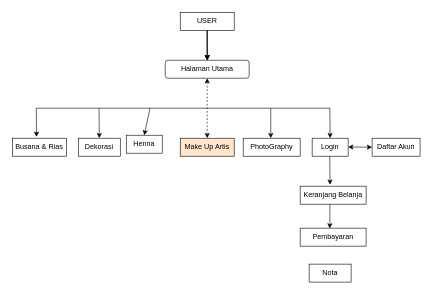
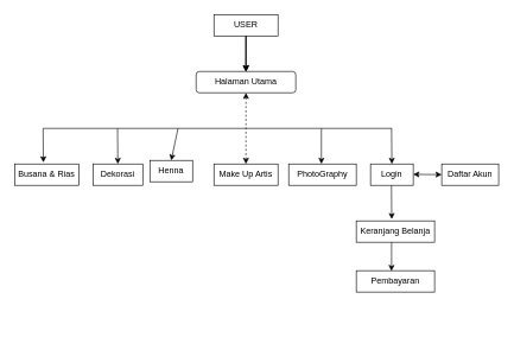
  <mxCell id="0" />
  <mxCell id="1" parent="0" />
  <mxCell id="2" value="" style="edgeStyle=orthogonalEdgeStyle;curved=0;rounded=1;sketch=0;orthogonalLoop=1;jettySize=auto;html=1;" edge="1" parent="1" source="4" target="6"><mxGeometry relative="1" as="geometry" /></mxCell>
  <mxCell id="3" value="" style="edgeStyle=orthogonalEdgeStyle;curved=0;rounded=1;sketch=0;orthogonalLoop=1;jettySize=auto;html=1;" edge="1" parent="1" source="4" target="6"><mxGeometry relative="1" as="geometry" /></mxCell>
  <mxCell id="4" value="USER" style="rounded=0;whiteSpace=wrap;html=1;" vertex="1" parent="1"><mxGeometry x="300" y="20" width="90" height="30" as="geometry" /></mxCell>
  <mxCell id="5" value="" style="endArrow=classic;html=1;entryX=0.5;entryY=0;entryDx=0;entryDy=0;" edge="1" parent="1" source="4" target="6"><mxGeometry width="50" height="50" relative="1" as="geometry"><mxPoint x="344.58" y="60" as="sourcePoint" /><mxPoint x="344.58" y="110" as="targetPoint" /><Array as="points"><mxPoint x="345" y="80" /></Array></mxGeometry></mxCell>
  <mxCell id="6" value="Halaman Utama" style="whiteSpace=wrap;html=1;rounded=1;" vertex="1" parent="1"><mxGeometry x="275" y="100" width="140" height="30" as="geometry" /></mxCell>
  <mxCell id="7" value="" style="endArrow=classic;startArrow=classic;html=1;entryX=0.5;entryY=1;entryDx=0;entryDy=0;exitX=0.5;exitY=0;exitDx=0;exitDy=0;dashed=1;" edge="1" parent="1" source="15" target="6"><mxGeometry width="50" height="50" relative="1" as="geometry"><mxPoint x="345" y="210" as="sourcePoint" /><mxPoint x="345" y="170" as="targetPoint" /></mxGeometry></mxCell>
  <mxCell id="8" value="" style="endArrow=none;html=1;" edge="1" parent="1"><mxGeometry width="50" height="50" relative="1" as="geometry"><mxPoint x="60" y="180" as="sourcePoint" /><mxPoint x="550" y="180" as="targetPoint" /></mxGeometry></mxCell>
  <mxCell id="9" value="" style="endArrow=classic;html=1;entryX=0.448;entryY=-0.072;entryDx=0;entryDy=0;entryPerimeter=0;" edge="1" parent="1" target="10"><mxGeometry width="50" height="50" relative="1" as="geometry"><mxPoint x="60" y="180" as="sourcePoint" /><mxPoint x="60" y="220" as="targetPoint" /></mxGeometry></mxCell>
  <mxCell id="10" value="&lt;font face=&quot;arial&quot;&gt;Busana &amp;amp; Rias&lt;/font&gt;" style="rounded=0;whiteSpace=wrap;html=1;" vertex="1" parent="1"><mxGeometry x="20" y="230" width="90" height="30" as="geometry" /></mxCell>
  <mxCell id="11" value="" style="endArrow=classic;html=1;entryX=0.5;entryY=0;entryDx=0;entryDy=0;" edge="1" parent="1" target="12"><mxGeometry width="50" height="50" relative="1" as="geometry"><mxPoint x="164.58" y="180" as="sourcePoint" /><mxPoint x="164.58" y="210" as="targetPoint" /></mxGeometry></mxCell>
  <mxCell id="12" value="Dekorasi" style="rounded=0;whiteSpace=wrap;html=1;sketch=0;" vertex="1" parent="1"><mxGeometry x="130" y="230" width="70" height="30" as="geometry" /></mxCell>
  <mxCell id="13" value="" style="endArrow=classic;html=1;entryX=0.5;entryY=0;entryDx=0;entryDy=0;" edge="1" parent="1" target="14"><mxGeometry width="50" height="50" relative="1" as="geometry"><mxPoint x="249.58" y="180" as="sourcePoint" /><mxPoint x="250" y="220" as="targetPoint" /></mxGeometry></mxCell>
  <mxCell id="14" value="Henna" style="rounded=0;whiteSpace=wrap;html=1;sketch=0;" vertex="1" parent="1"><mxGeometry x="210" y="225" width="60" height="30" as="geometry" /></mxCell>
- <mxCell id="15" value="Make Up Artis" style="rounded=0;whiteSpace=wrap;html=1;sketch=0;fillColor=#ffe6cc;" vertex="1" parent="1"><mxGeometry x="300" y="230" width="90" height="30" as="geometry" /></mxCell>
+ <mxCell id="15" value="Make Up Artis" style="rounded=0;whiteSpace=wrap;html=1;sketch=0;" vertex="1" parent="1"><mxGeometry x="300" y="230" width="90" height="30" as="geometry" /></mxCell>
  <mxCell id="16" value="" style="endArrow=classic;html=1;" edge="1" parent="1"><mxGeometry width="50" height="50" relative="1" as="geometry"><mxPoint x="451" y="180" as="sourcePoint" /><mxPoint x="451" y="230" as="targetPoint" /></mxGeometry></mxCell>
  <mxCell id="17" value="PhotoGraphy" style="rounded=0;whiteSpace=wrap;html=1;sketch=0;" vertex="1" parent="1"><mxGeometry x="405" y="230" width="95" height="30" as="geometry" /></mxCell>
  <mxCell id="18" value="" style="endArrow=classic;html=1;entryX=0.5;entryY=0;entryDx=0;entryDy=0;" edge="1" parent="1" target="19"><mxGeometry width="50" height="50" relative="1" as="geometry"><mxPoint x="549.58" y="180" as="sourcePoint" /><mxPoint x="549.58" y="230" as="targetPoint" /></mxGeometry></mxCell>
  <mxCell id="19" value="Login" style="rounded=0;whiteSpace=wrap;html=1;sketch=0;" vertex="1" parent="1"><mxGeometry x="520" y="230" width="60" height="30" as="geometry" /></mxCell>
  <mxCell id="20" value="" style="endArrow=classic;startArrow=classic;html=1;entryX=0;entryY=0.5;entryDx=0;entryDy=0;" edge="1" parent="1" target="21"><mxGeometry width="50" height="50" relative="1" as="geometry"><mxPoint x="580" y="244.62" as="sourcePoint" /><mxPoint x="620" y="245" as="targetPoint" /></mxGeometry></mxCell>
  <mxCell id="21" value="Daftar Akun" style="rounded=0;whiteSpace=wrap;html=1;sketch=0;" vertex="1" parent="1"><mxGeometry x="620" y="230" width="80" height="30" as="geometry" /></mxCell>
  <mxCell id="22" value="" style="endArrow=classic;html=1;entryX=0.453;entryY=-0.08;entryDx=0;entryDy=0;entryPerimeter=0;" edge="1" parent="1" target="23"><mxGeometry width="50" height="50" relative="1" as="geometry"><mxPoint x="549.4" y="260" as="sourcePoint" /><mxPoint x="550.6" y="300" as="targetPoint" /></mxGeometry></mxCell>
  <mxCell id="23" value="Keranjang Belanja" style="rounded=0;whiteSpace=wrap;html=1;sketch=0;" vertex="1" parent="1"><mxGeometry x="500" y="310" width="110" height="30" as="geometry" /></mxCell>
  <mxCell id="24" style="edgeStyle=orthogonalEdgeStyle;curved=0;rounded=1;sketch=0;orthogonalLoop=1;jettySize=auto;html=1;exitX=0.5;exitY=1;exitDx=0;exitDy=0;" edge="1" parent="1" source="23" target="23"><mxGeometry relative="1" as="geometry" /></mxCell>
  <mxCell id="25" value="" style="endArrow=classic;html=1;entryX=0.449;entryY=0.017;entryDx=0;entryDy=0;entryPerimeter=0;" edge="1" parent="1" target="26"><mxGeometry width="50" height="50" relative="1" as="geometry"><mxPoint x="549.58" y="340" as="sourcePoint" /><mxPoint x="550" y="370" as="targetPoint" /><Array as="points"><mxPoint x="549.58" y="370" /></Array></mxGeometry></mxCell>
  <mxCell id="26" value="Pembayaran" style="rounded=0;whiteSpace=wrap;html=1;sketch=0;" vertex="1" parent="1"><mxGeometry x="500" y="380" width="110" height="30" as="geometry" /></mxCell>
- <mxCell id="27" value="Nota" style="rounded=0;whiteSpace=wrap;html=1;sketch=0;" vertex="1" parent="1"><mxGeometry x="515" y="440" width="70" height="30" as="geometry" /></mxCell>
